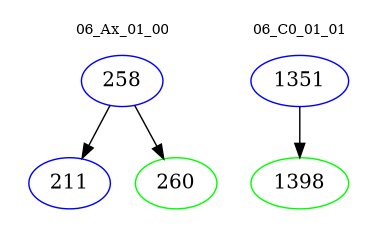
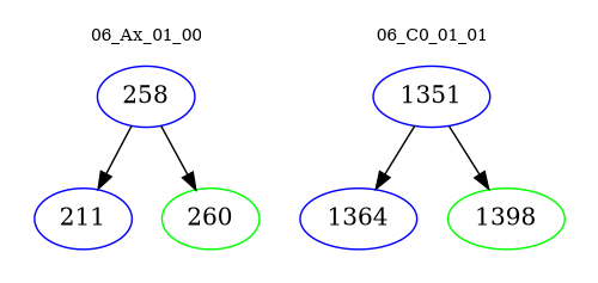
  digraph {
    node [color=blue]
    edge [color=black]
    n1 [label=258]
    n2 [label=211]
    n3 [color=green label=260]
    n4 [label=1351]
+   n5 [label=1364]
    n6 [color=green label=1398]
    subgraph cluster_1 {
      color=white
      fontsize=10
      label="06_Ax_01_00"
      n1
      n2
      n3
    }
    subgraph cluster_2 {
      color=white
      fontsize=10
      label="06_C0_01_01"
      n4
+     n5
      n6
    }
    n1 -> n2
    n1 -> n3
+   n4 -> n5
    n4 -> n6
  }
